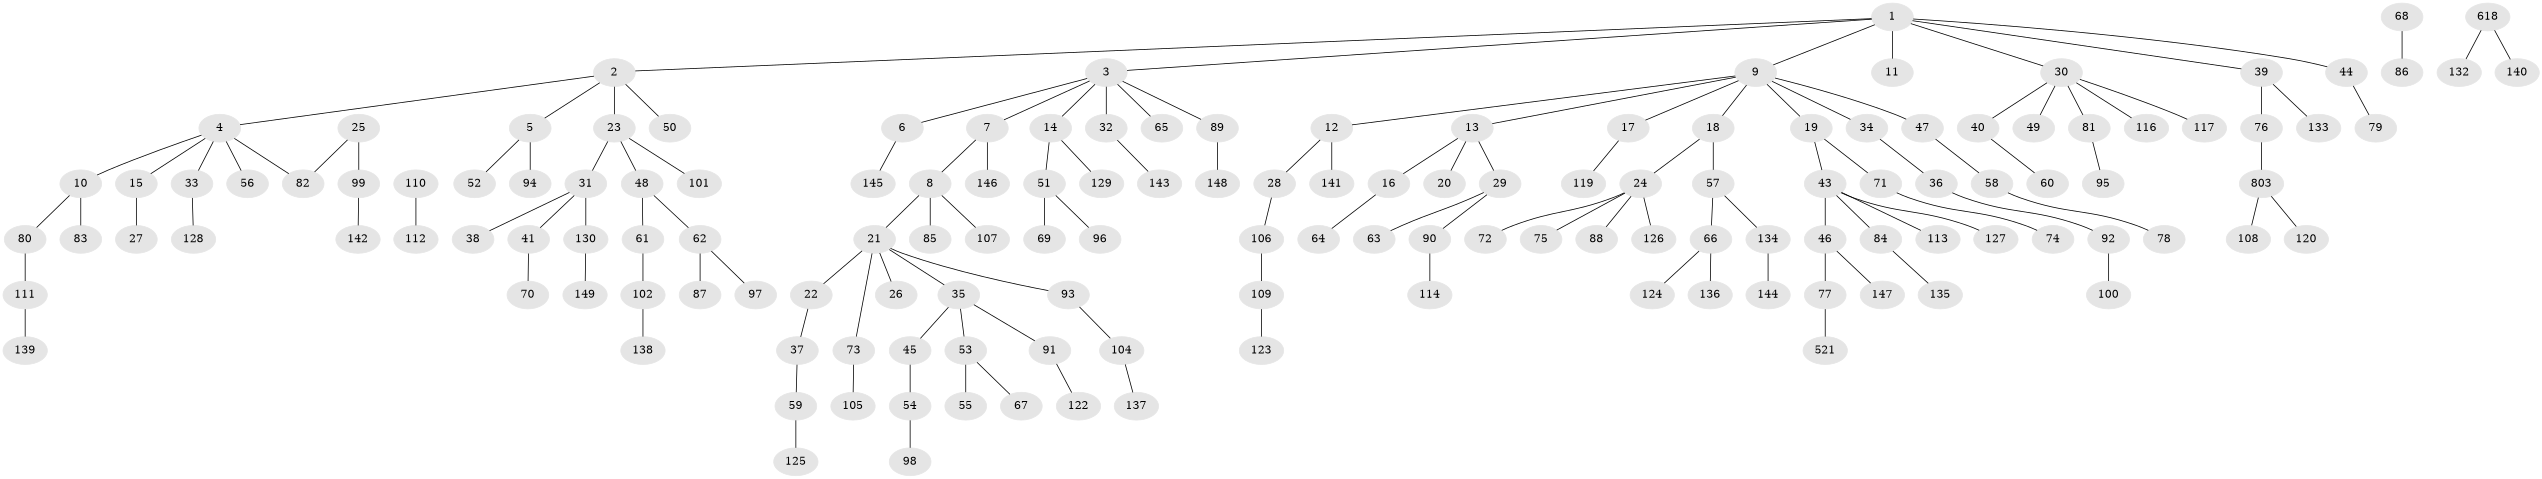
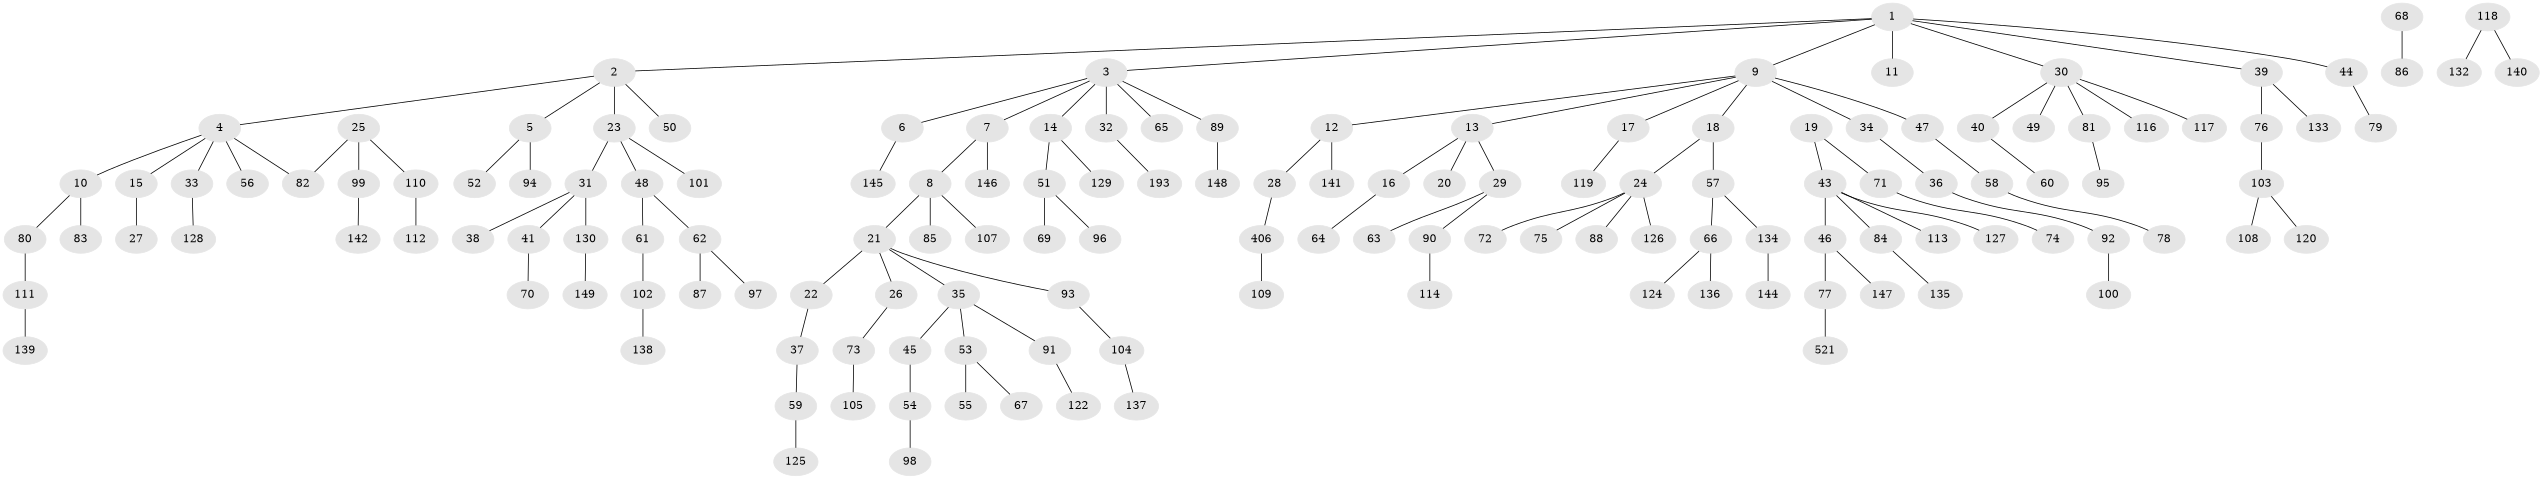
  graph {
    node [color=gray90 style=filled]
    1
    2
    3
    9
    11
    30
    39
    44
    4
    5
    23
    50
    6
    7
    14
    32
    65
    89
    12
    13
    17
    18
    19
    34
    47
    40
    49
    81
    116
    117
    76
    133
    79
    10
    15
    33
    56
    82
    52
    94
    31
    48
    101
    145
    8
    146
    51
    129
-   143
+   143 [label=193]
    148
    80
    83
    27
    25
    99
    110
    128
    21
    85
    107
    22
    26
    35
    73
    93
    28
    141
    16
    20
    29
    119
    24
    57
    43
    71
    36
    58
    111
-   106
+   106 [label=406]
    64
    63
    90
    69
    96
    72
    75
    88
    126
    66
    134
    46
    84
    113
    127
    74
    37
    45
    53
    91
    105
    104
    59
    38
    41
    130
    61
    62
    142
    112
    109
    114
    60
    95
    70
    149
    92
    54
    55
    67
    122
    100
    125
-   103 [label=803]
+   103
    68
    86
    77
    147
    135
    98
    n130 [label=521]
    78
    102
    87
    97
    124
    136
    144
    138
    108
    120
    139
    137
-   123
-   118 [label=618]
+   118
    132
    140
    1 -- 2
    1 -- 3
    1 -- 9
    1 -- 11
    1 -- 30
    1 -- 39
    1 -- 44
    2 -- 4
    2 -- 5
    2 -- 23
    2 -- 50
    3 -- 6
    3 -- 7
    3 -- 14
    3 -- 32
    3 -- 65
    3 -- 89
    9 -- 12
    9 -- 13
    9 -- 17
    9 -- 18
-   9 -- 19
    9 -- 34
    9 -- 47
    30 -- 40
    30 -- 49
    30 -- 81
    30 -- 116
    30 -- 117
    39 -- 76
    39 -- 133
    44 -- 79
    4 -- 10
    4 -- 15
    4 -- 33
    4 -- 56
    4 -- 82
    5 -- 52
    5 -- 94
    23 -- 31
    23 -- 48
    23 -- 101
    6 -- 145
    7 -- 8
    7 -- 146
    14 -- 51
    14 -- 129
    32 -- 143
    89 -- 148
    12 -- 28
    12 -- 141
    13 -- 16
    13 -- 20
    13 -- 29
    17 -- 119
    18 -- 24
    18 -- 57
    19 -- 43
    19 -- 71
    34 -- 36
    47 -- 58
    40 -- 60
    81 -- 95
    76 -- 103
    10 -- 80
    10 -- 83
    15 -- 27
    33 -- 128
    31 -- 38
    31 -- 41
    31 -- 130
    48 -- 61
    48 -- 62
    8 -- 21
    8 -- 85
    8 -- 107
    51 -- 69
    51 -- 96
    80 -- 111
    25 -- 82
    25 -- 99
+   25 -- 110
    99 -- 142
    110 -- 112
    21 -- 22
    21 -- 26
    21 -- 35
-   21 -- 73
+   26 -- 73
    21 -- 93
    22 -- 37
    35 -- 45
    35 -- 53
    35 -- 91
    73 -- 105
    93 -- 104
    28 -- 106
    16 -- 64
    29 -- 63
    29 -- 90
    24 -- 72
    24 -- 75
    24 -- 88
    24 -- 126
    57 -- 66
    57 -- 134
    43 -- 46
    43 -- 84
    43 -- 113
    43 -- 127
    71 -- 74
    36 -- 92
    58 -- 78
    111 -- 139
    106 -- 109
    90 -- 114
    66 -- 124
    66 -- 136
    134 -- 144
    46 -- 77
    46 -- 147
    84 -- 135
    37 -- 59
    45 -- 54
    53 -- 55
    53 -- 67
    91 -- 122
    104 -- 137
    59 -- 125
    41 -- 70
    130 -- 149
    61 -- 102
    62 -- 87
    62 -- 97
-   109 -- 123
    92 -- 100
    54 -- 98
    103 -- 108
    103 -- 120
    68 -- 86
    77 -- n130
    102 -- 138
    118 -- 132
    118 -- 140
  }
